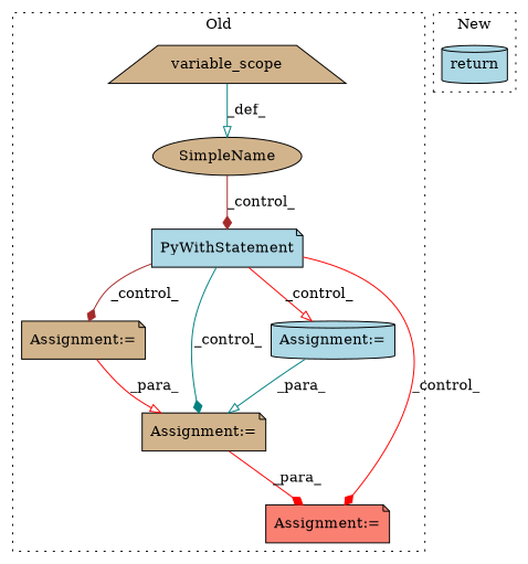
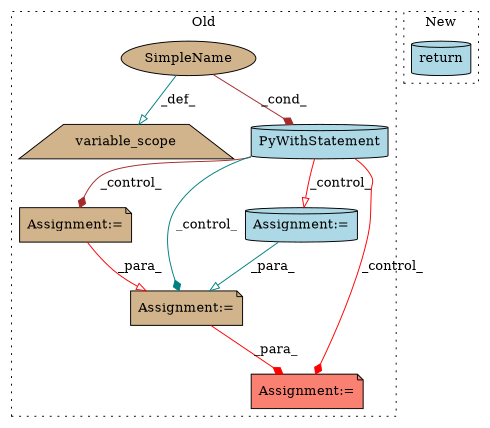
  digraph {
    node [a=7 fillcolor=tan l=1 shape=cylinder style=filled]
    edge [arrowhead=diamond color=red]
    n1 [a=32 l="15,1" label=variable_scope s="2477,2498" shape=trapezium]
-   n2 [a=104 fillcolor=lightblue l="10,2" label=PyWithStatement s="2464,2499" shape=note]
+   n2 [a=104 fillcolor=lightblue l="10,2" label=PyWithStatement s="2464,2499"]
    n3 [label="Assignment:=" s=2608 shape=note]
    n4 [a=42 label=SimpleName shape=ellipse l=""]
    n5 [label="Assignment:=" s=2732 shape=note]
    n6 [fillcolor=lightblue label="Assignment:=" s=2561]
    n7 [fillcolor=salmon label="Assignment:=" s=2781 shape=note]
    n8 [a=41 fillcolor=lightblue l=7 label=return s=6646]
    subgraph cluster_1 {
      label=Old
      style=dotted
      n1
      n2
      n3
      n4
      n5
      n6
      n7
    }
    subgraph cluster_2 {
      label=New
      style=dotted
      n8
    }
-   n1 -> n4 [arrowhead=onormal color=teal label=_def_]
+   n4 -> n1 [arrowhead=onormal color=teal label=_def_]
    n2 -> n3 [color=brown label=_control_]
    n2 -> n5 [color=teal label=_control_]
    n2 -> n6 [arrowhead=onormal label=_control_]
    n2 -> n7 [label=_control_]
    n3 -> n5 [arrowhead=onormal label=_para_]
-   n4 -> n2 [color=brown label=_control_]
+   n4 -> n2 [color=brown label=_cond_]
    n5 -> n7 [label=_para_]
    n6 -> n5 [arrowhead=onormal color=teal label=_para_]
  }
